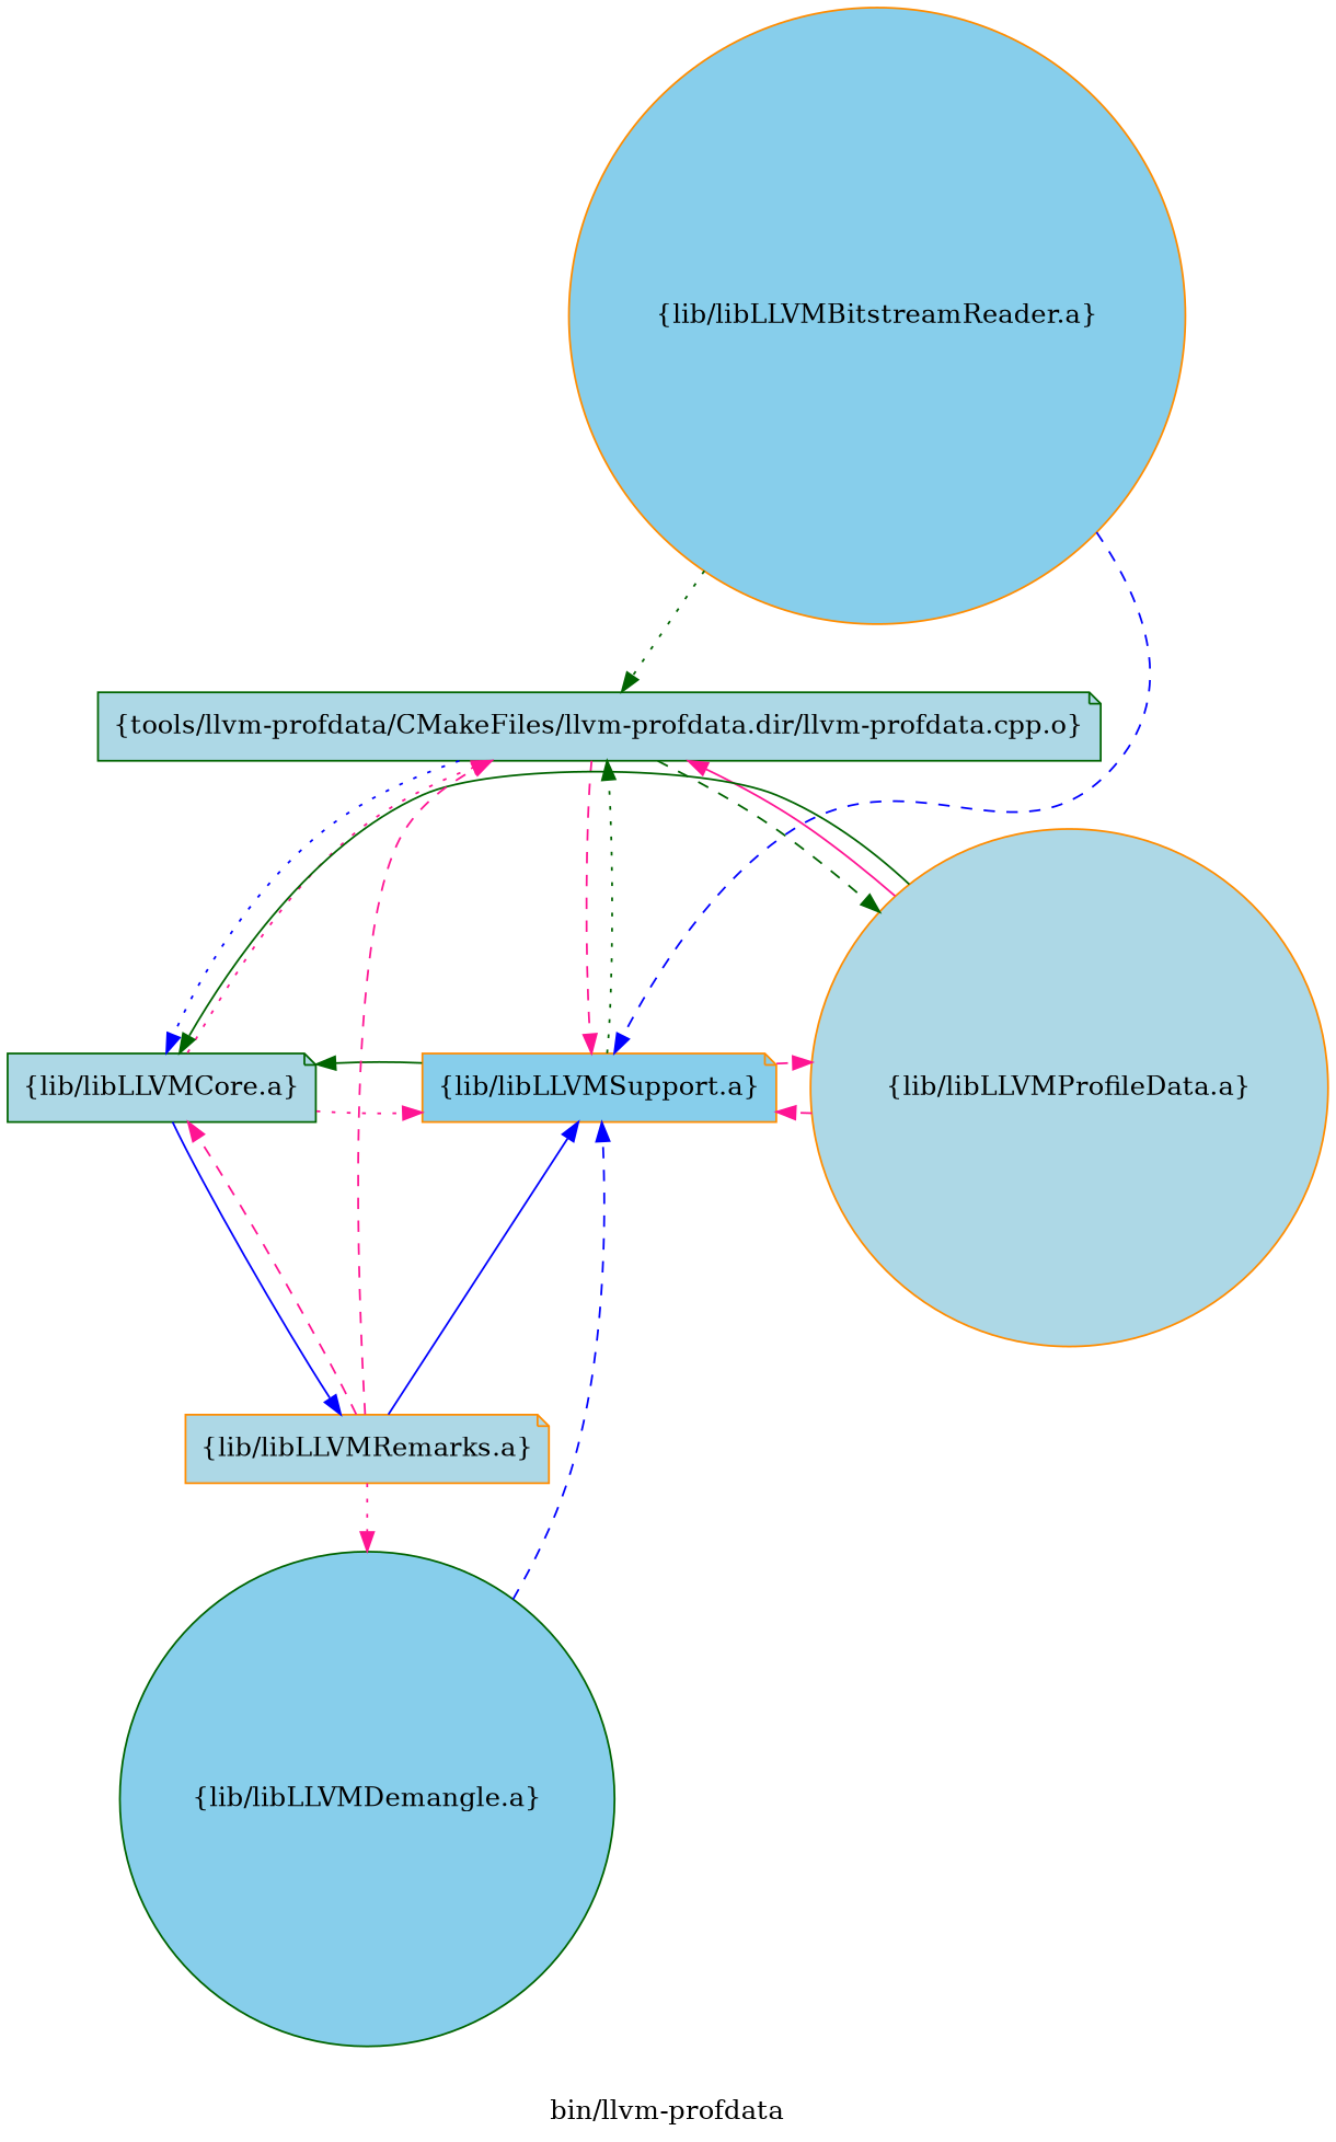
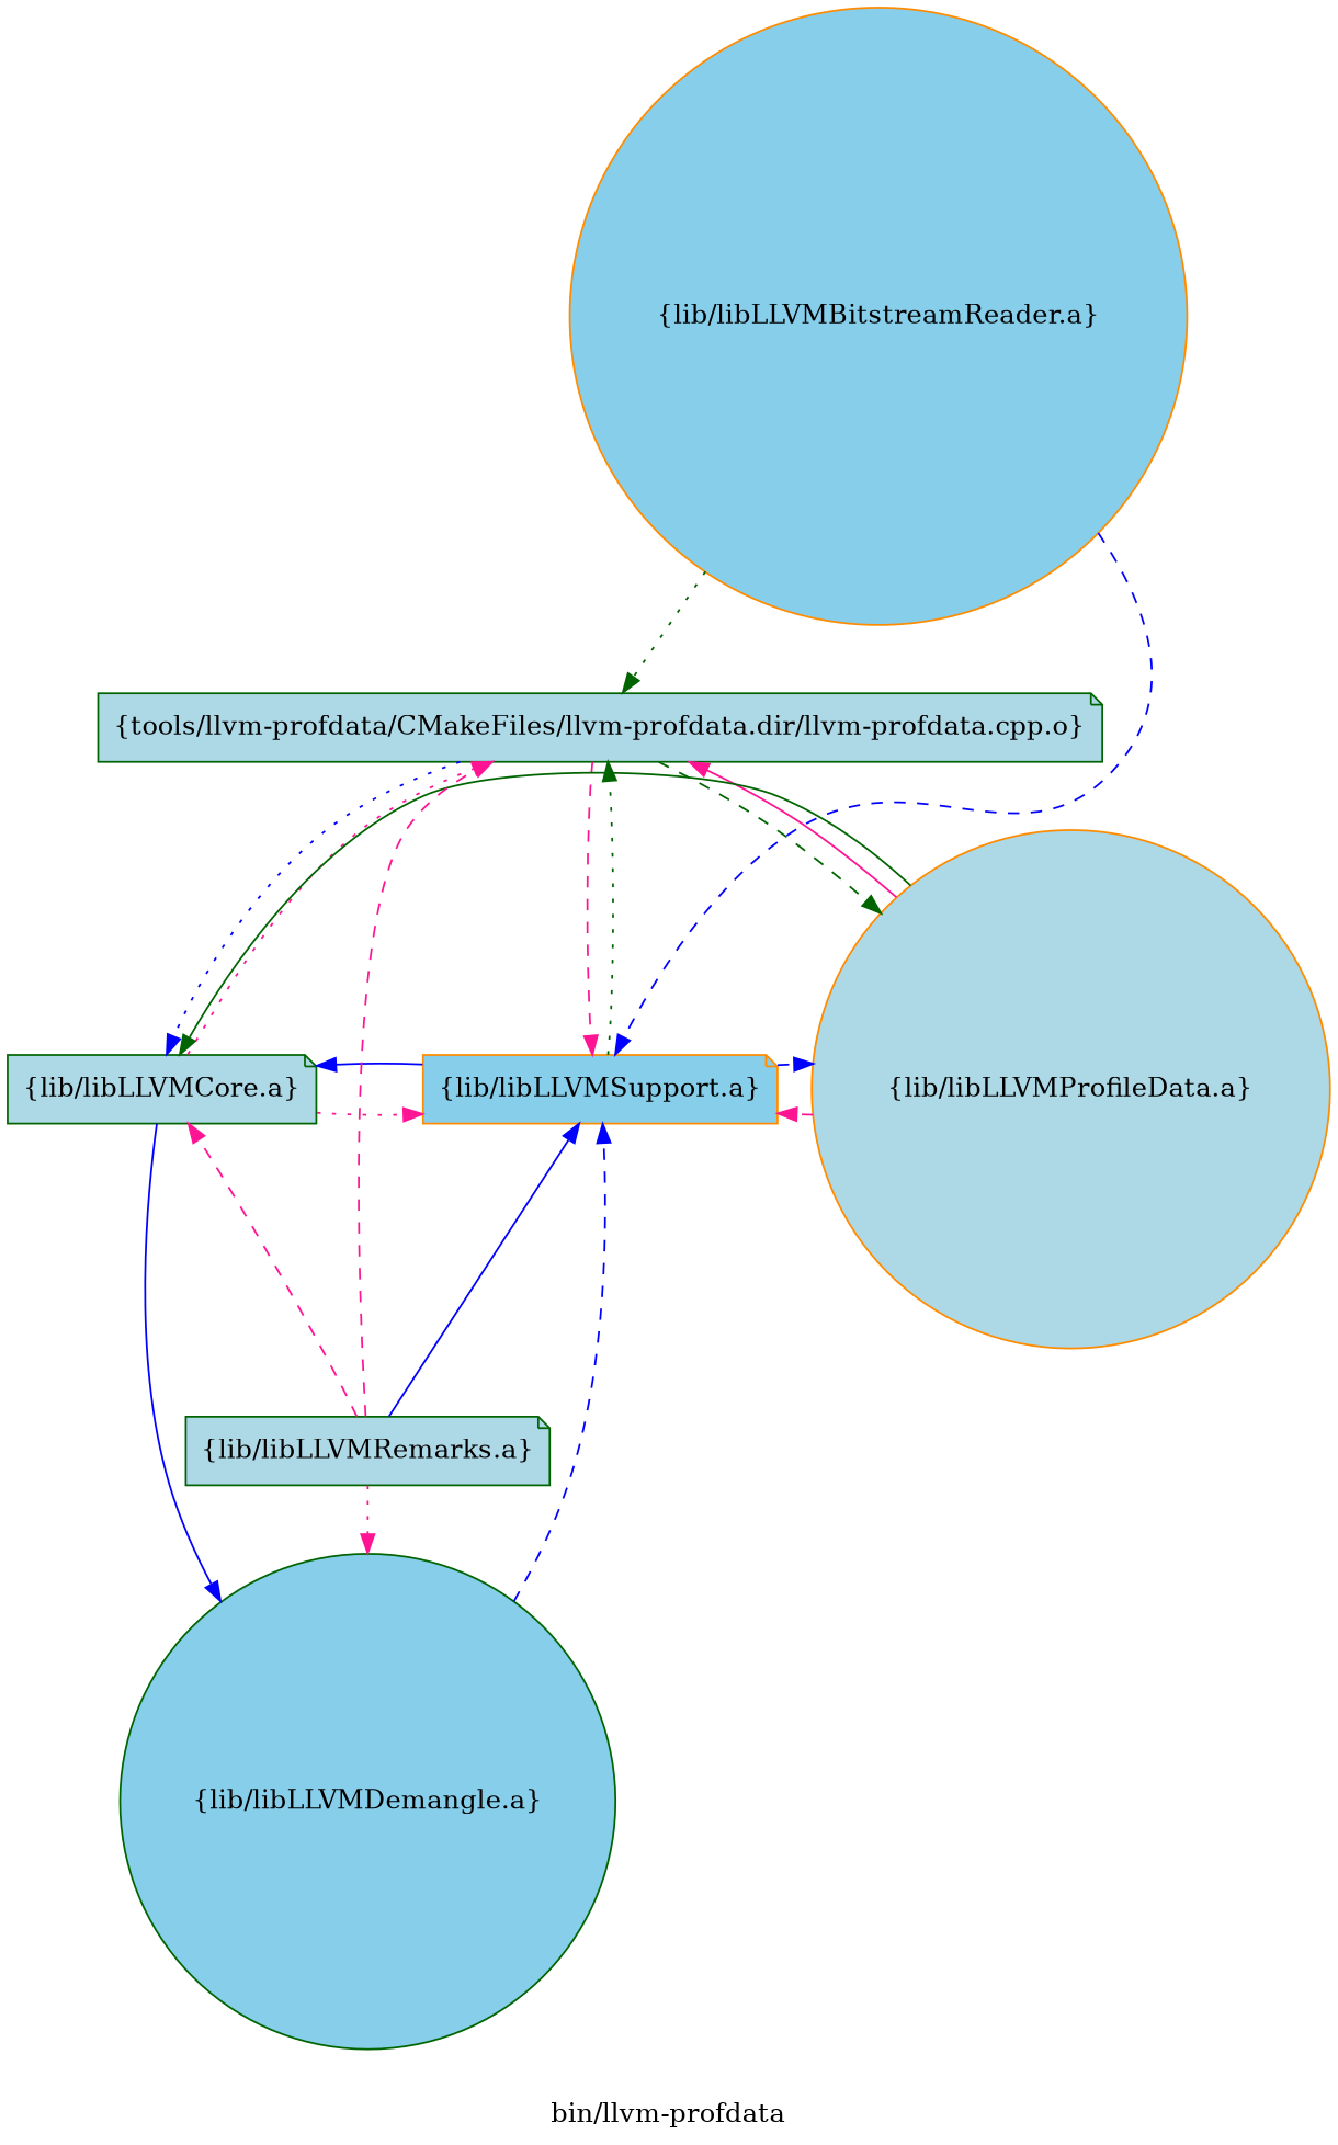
  digraph {
    label="bin/llvm-profdata"
    rankdir=TB
    node [color=darkgreen fillcolor=lightblue group=1 shape=note style=filled]
    edge [color=deeppink style=dashed]
    n1 [label="{tools/llvm-profdata/CMakeFiles/llvm-profdata.dir/llvm-profdata.cpp.o}"]
    n2 [label="{lib/libLLVMCore.a}"]
    n3 [color=darkorange label="{lib/libLLVMProfileData.a}" shape=circle]
    n4 [color=darkorange fillcolor=skyblue label="{lib/libLLVMSupport.a}"]
-   n5 [color=darkorange label="{lib/libLLVMRemarks.a}"]
+   n5 [label="{lib/libLLVMRemarks.a}"]
    n6 [fillcolor=skyblue label="{lib/libLLVMDemangle.a}" shape=circle]
    n7 [color=darkorange fillcolor=skyblue group=0 label="{lib/libLLVMBitstreamReader.a}" shape=circle]
    subgraph sub_1 {
      rank=same
      n1
    }
    subgraph sub_2 {
      rank=same
      n2
      n3
      n4
    }
    n1 -> n2 [color=blue style=dotted]
    n1 -> n3 [color=darkgreen]
    n1 -> n4
    n2 -> n1 [style=dotted]
    n2 -> n4 [style=dotted]
-   n2 -> n5 [color=blue style=solid]
+   n2 -> n6 [color=blue style=solid]
    n3 -> n1 [style=solid]
    n3 -> n2 [color=darkgreen style=solid]
    n3 -> n4
    n4 -> n1 [color=darkgreen style=dotted]
-   n4 -> n2 [color=darkgreen style=solid]
-   n4 -> n3
+   n4 -> n2 [color=blue style=solid]
+   n4 -> n3 [color=blue]
    n5 -> n1
    n5 -> n2
    n5 -> n4 [color=blue style=solid]
    n5 -> n6 [style=dotted]
    n6 -> n4 [color=blue]
    n7 -> n1 [color=darkgreen style=dotted]
    n7 -> n4 [color=blue]
  }
